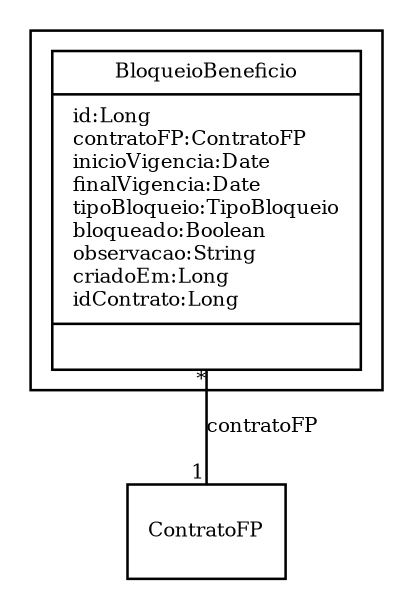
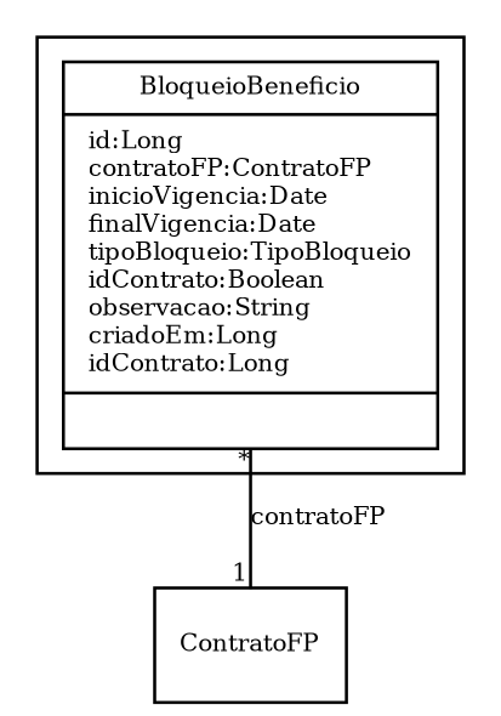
  digraph {
    fontname="Times-Roman"
    fontsize=8
    node [fontname="Times-Roman" fontsize=8 shape=record]
-   n1 [label="{BloqueioBeneficio|id:Long\lcontratoFP:ContratoFP\linicioVigencia:Date\lfinalVigencia:Date\ltipoBloqueio:TipoBloqueio\lbloqueado:Boolean\lobservacao:String\lcriadoEm:Long\lidContrato:Long\l|\l}"]
+   n1 [label="{BloqueioBeneficio|id:Long\lcontratoFP:ContratoFP\linicioVigencia:Date\lfinalVigencia:Date\ltipoBloqueio:TipoBloqueio\lidContrato:Boolean\lobservacao:String\lcriadoEm:Long\lidContrato:Long\l|\l}"]
    ContratoFP
    subgraph cluster_1 {
      n1
    }
    n1 -> ContratoFP [arrowhead=none fontname="Times-Roman" fontsize=8 headlabel=1 label=contratoFP taillabel="*"]
  }
